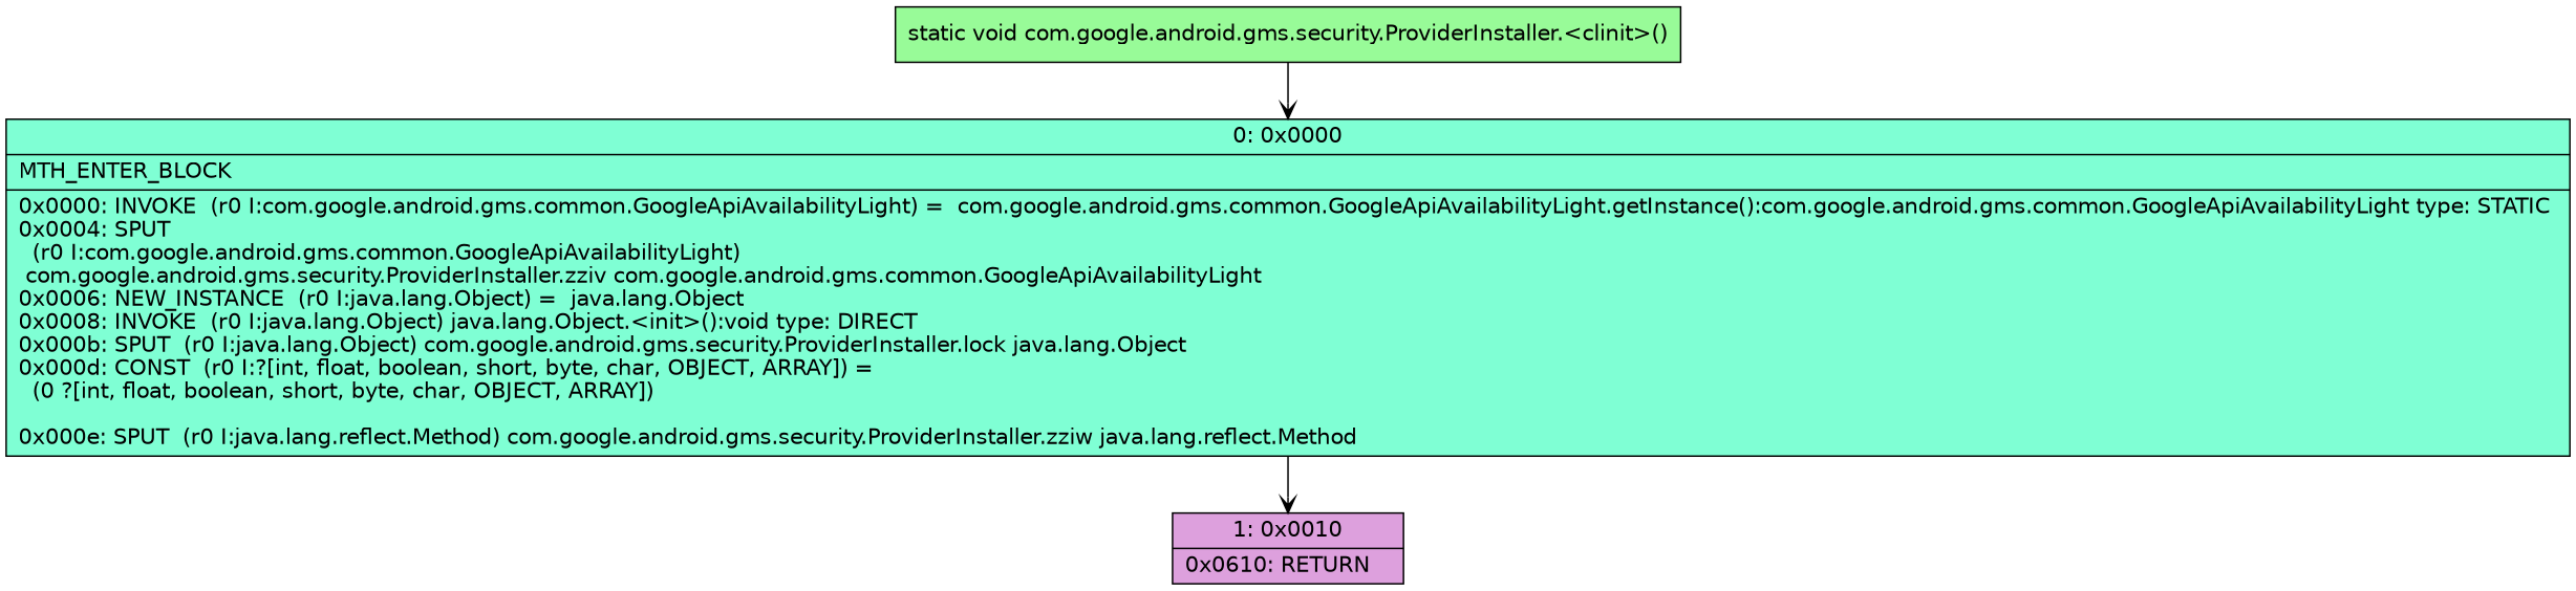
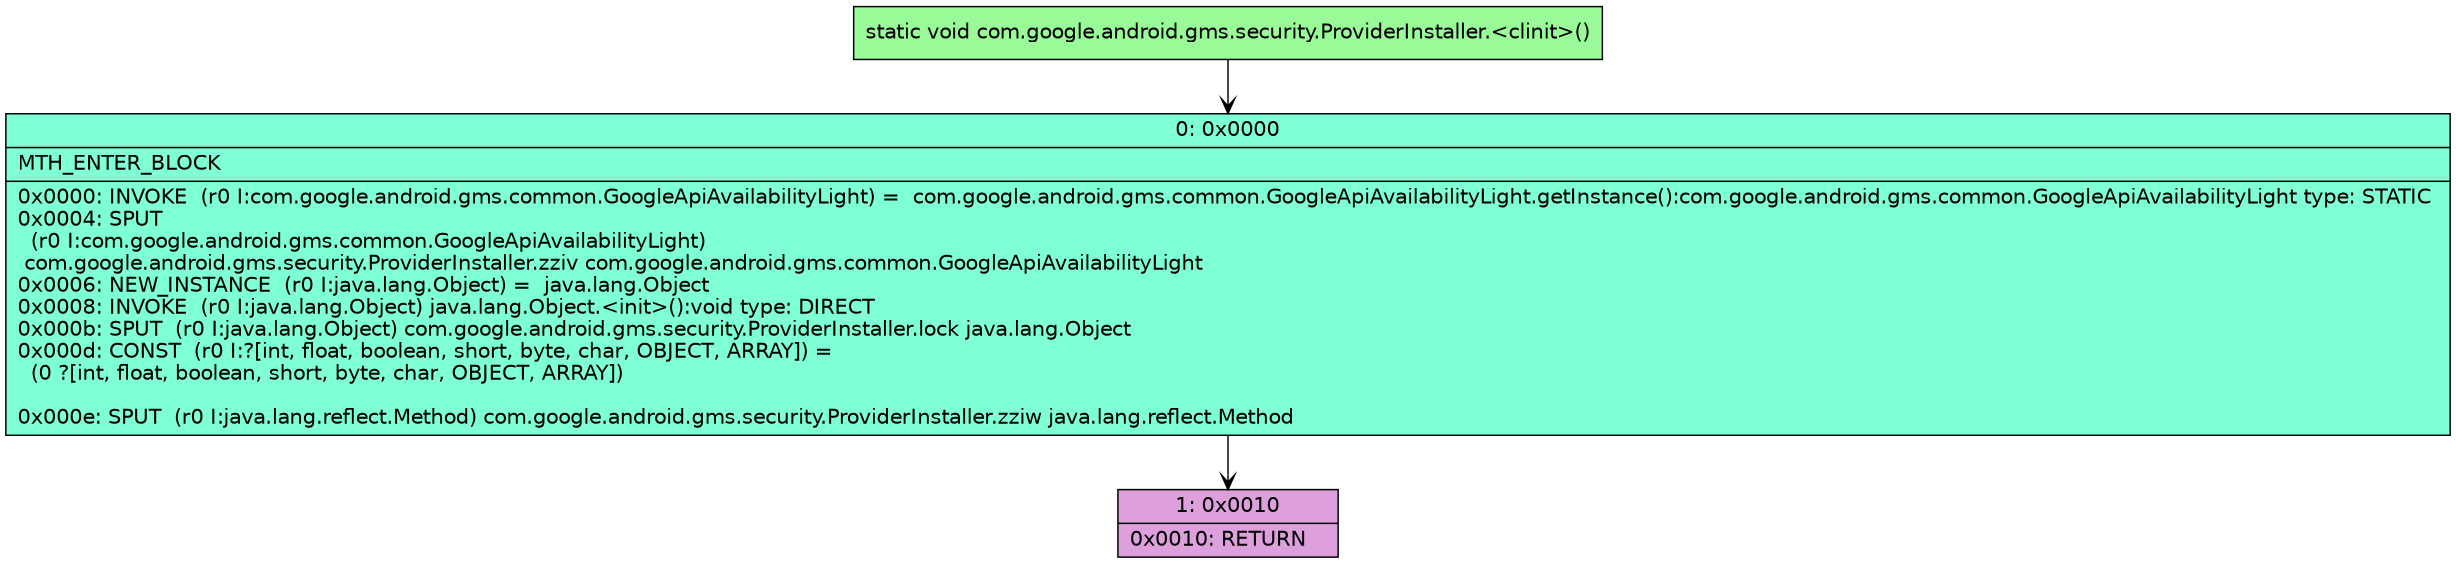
  digraph {
    fontname="DejaVu Sans"
    node [shape=record style=filled fontname="DejaVu Sans"]
    edge [arrowhead=vee fontname="DejaVu Sans"]
    n1 [label="{0\:\ 0x0000|MTH_ENTER_BLOCK\l|0x0000: INVOKE  (r0 I:com.google.android.gms.common.GoogleApiAvailabilityLight) =  com.google.android.gms.common.GoogleApiAvailabilityLight.getInstance():com.google.android.gms.common.GoogleApiAvailabilityLight type: STATIC \l0x0004: SPUT  \l  (r0 I:com.google.android.gms.common.GoogleApiAvailabilityLight)\l com.google.android.gms.security.ProviderInstaller.zziv com.google.android.gms.common.GoogleApiAvailabilityLight \l0x0006: NEW_INSTANCE  (r0 I:java.lang.Object) =  java.lang.Object \l0x0008: INVOKE  (r0 I:java.lang.Object) java.lang.Object.\<init\>():void type: DIRECT \l0x000b: SPUT  (r0 I:java.lang.Object) com.google.android.gms.security.ProviderInstaller.lock java.lang.Object \l0x000d: CONST  (r0 I:?[int, float, boolean, short, byte, char, OBJECT, ARRAY]) = \l  (0 ?[int, float, boolean, short, byte, char, OBJECT, ARRAY])\l \l0x000e: SPUT  (r0 I:java.lang.reflect.Method) com.google.android.gms.security.ProviderInstaller.zziw java.lang.reflect.Method \l}" fillcolor=aquamarine]
-   n2 [label="{1\:\ 0x0010|0x0610: RETURN   \l}" fillcolor=plum]
+   n2 [label="{1\:\ 0x0010|0x0010: RETURN   \l}" fillcolor=plum]
    n3 [label="{static void com.google.android.gms.security.ProviderInstaller.\<clinit\>() }" fillcolor=palegreen]
    n1 -> n2
    n3 -> n1
  }
